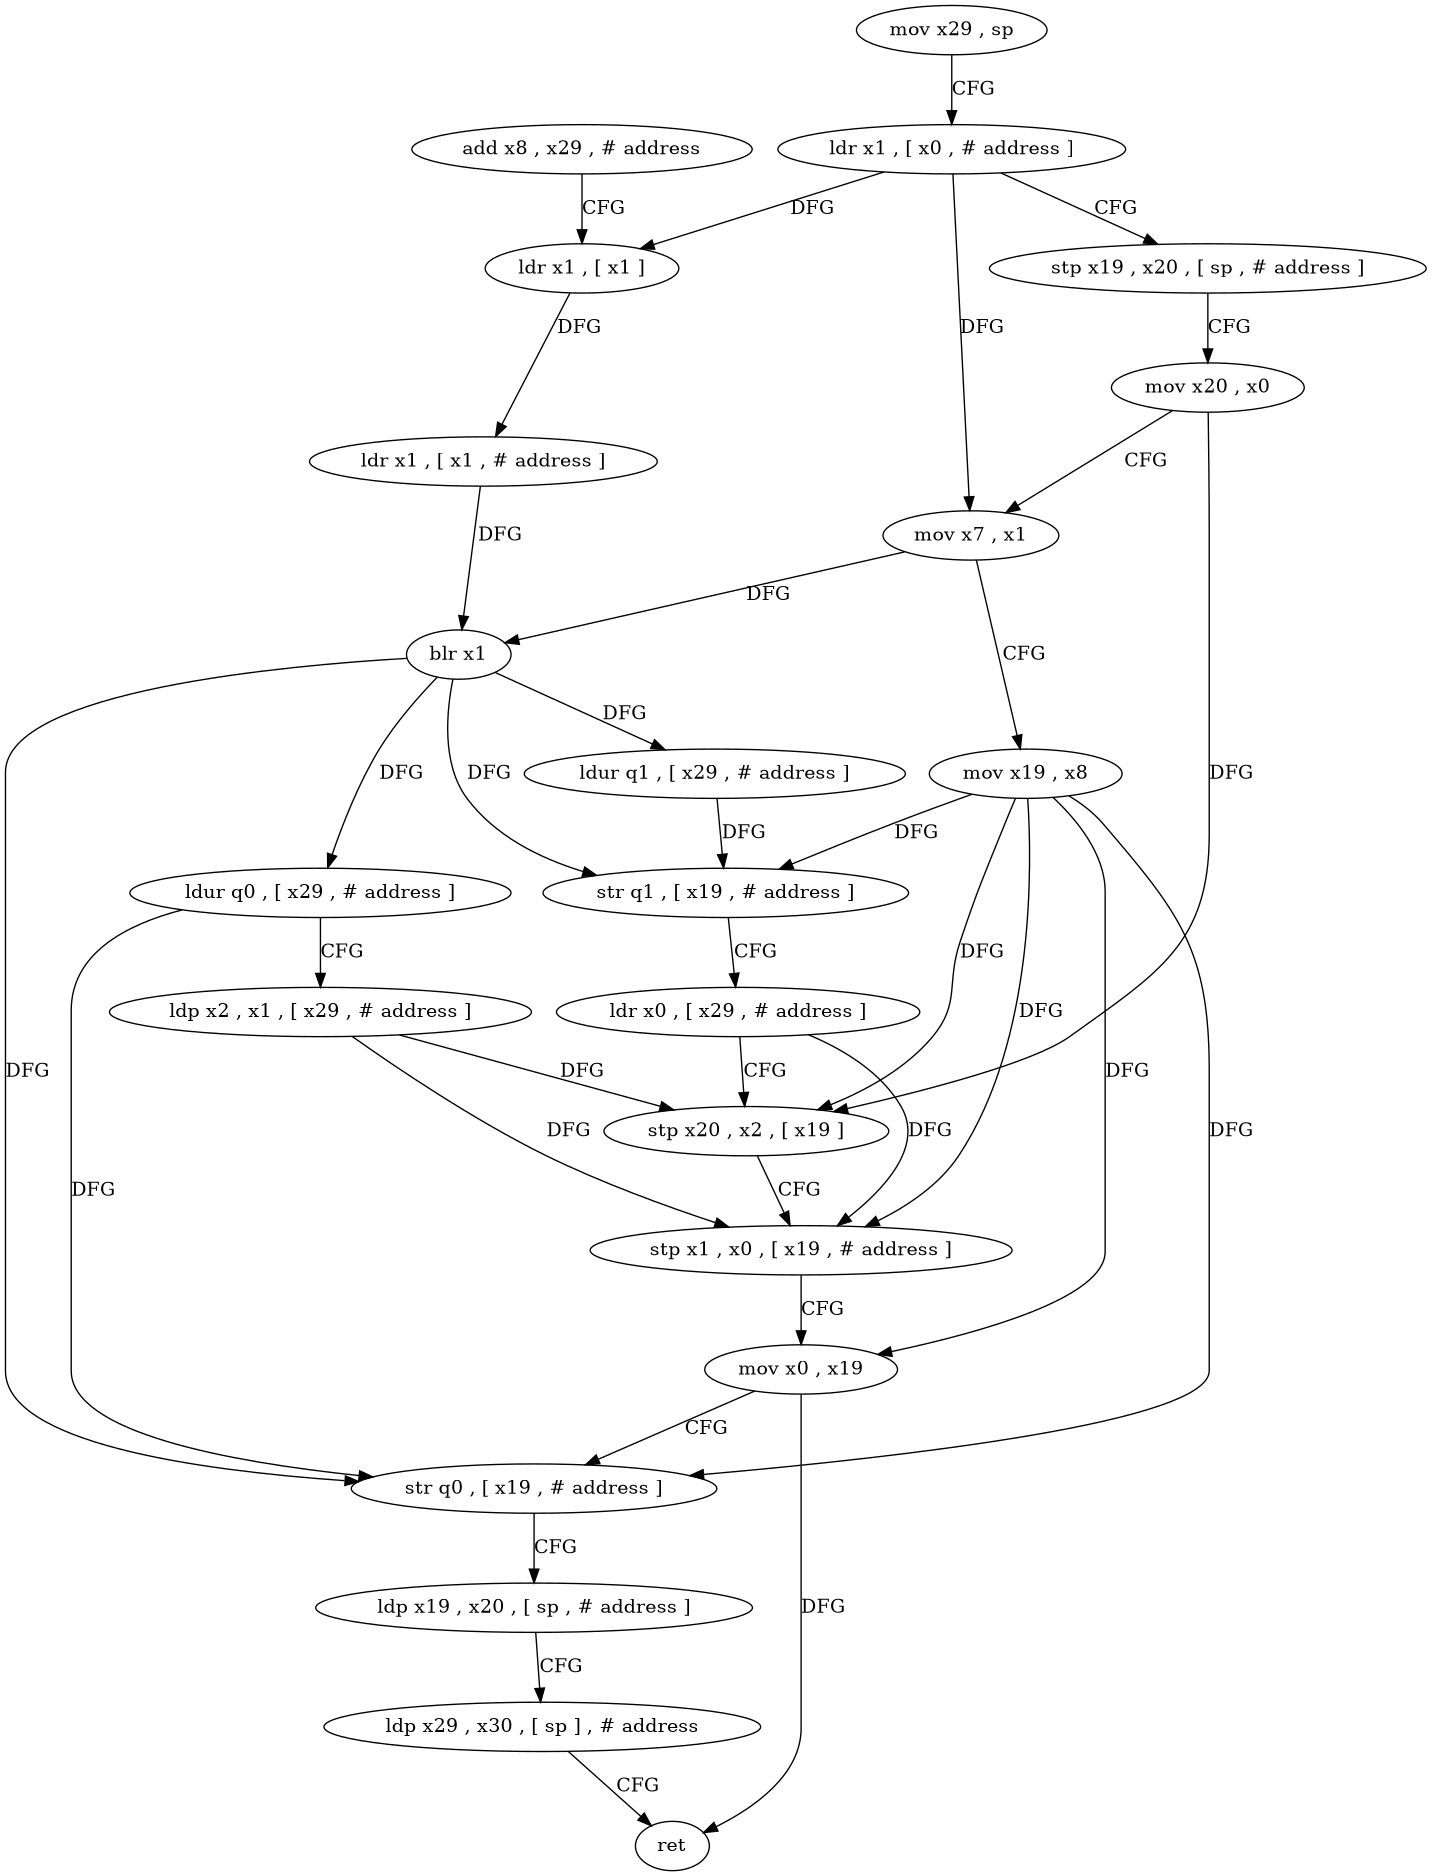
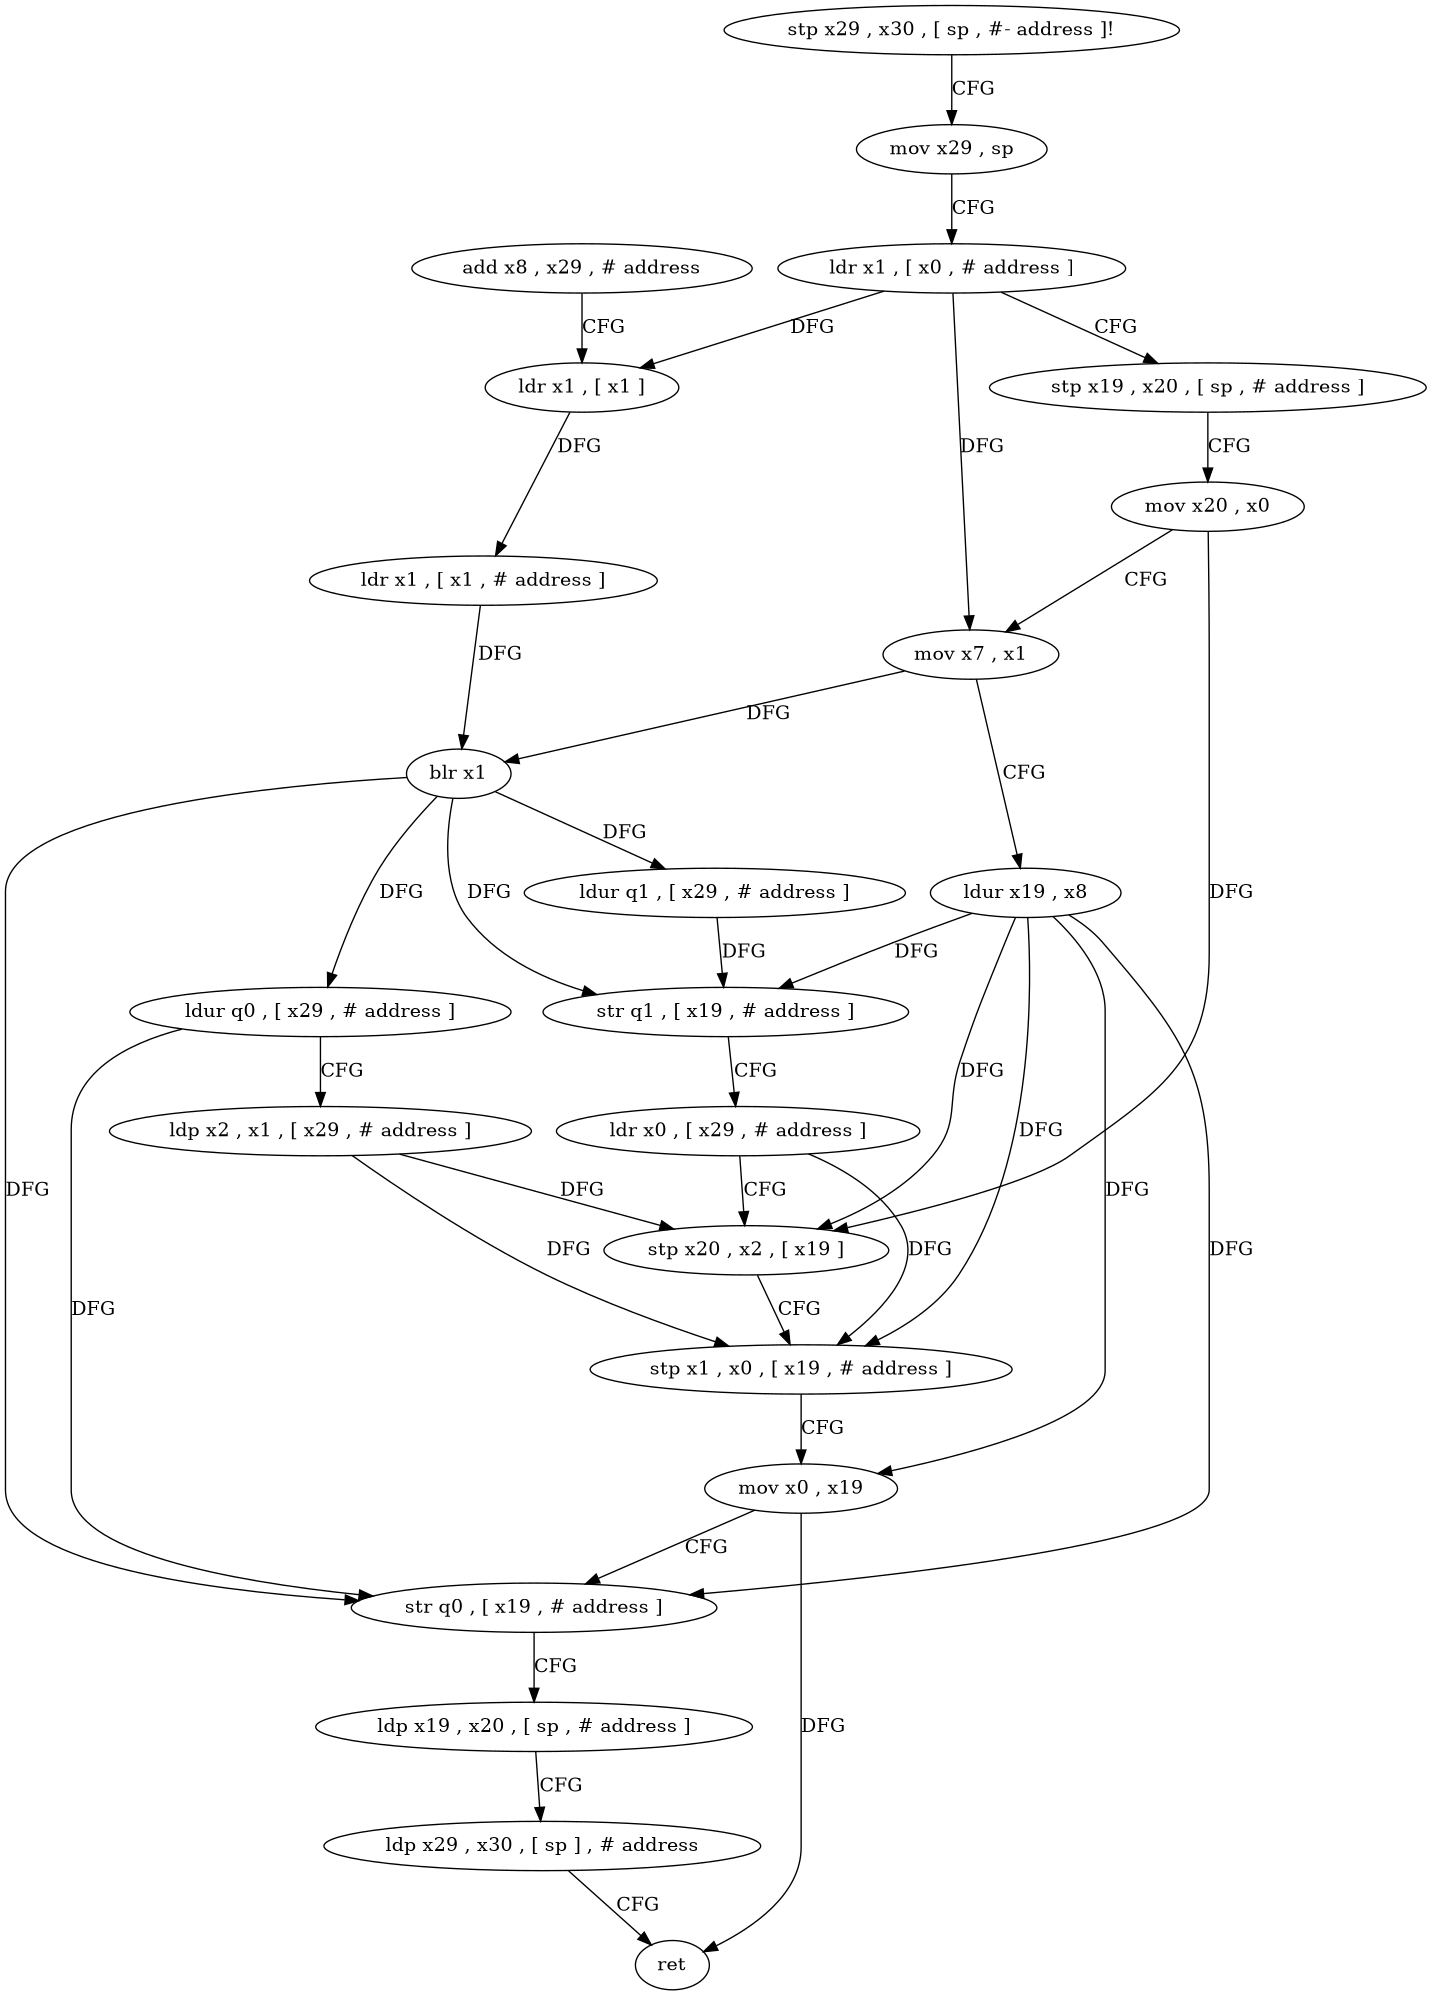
  digraph {
+   n1 [label="stp x29 , x30 , [ sp , #- address ]!"]
    n2 [label="mov x29 , sp"]
    n3 [label="ldr x1 , [ x0 , # address ]"]
    n4 [label="stp x19 , x20 , [ sp , # address ]"]
    n5 [label="mov x7 , x1"]
    n6 [label="ldr x1 , [ x1 ]"]
    n7 [label="mov x20 , x0"]
-   n8 [label="mov x19 , x8"]
+   n8 [label="ldur x19 , x8"]
    n9 [label="blr x1"]
    n10 [label="ldr x1 , [ x1 , # address ]"]
    n11 [label="stp x20 , x2 , [ x19 ]"]
    n12 [label="stp x1 , x0 , [ x19 , # address ]"]
    n13 [label="str q1 , [ x19 , # address ]"]
    n14 [label="mov x0 , x19"]
    n15 [label="str q0 , [ x19 , # address ]"]
    n16 [label="ldur q1 , [ x29 , # address ]"]
    n17 [label="ldur q0 , [ x29 , # address ]"]
    n18 [label="add x8 , x29 , # address"]
    n19 [label="ldr x0 , [ x29 , # address ]"]
    n20 [label=ret]
    n21 [label="ldp x19 , x20 , [ sp , # address ]"]
    n22 [label="ldp x2 , x1 , [ x29 , # address ]"]
    n23 [label="ldp x29 , x30 , [ sp ] , # address"]
+   n1 -> n2 [label=CFG]
    n2 -> n3 [label=CFG]
    n3 -> n4 [label=CFG]
    n3 -> n5 [label=DFG]
    n3 -> n6 [label=DFG]
    n4 -> n7 [label=CFG]
    n5 -> n8 [label=CFG]
    n5 -> n9 [label=DFG]
    n6 -> n10 [label=DFG]
    n7 -> n5 [label=CFG]
    n7 -> n11 [label=DFG]
    n8 -> n11 [label=DFG]
    n8 -> n12 [label=DFG]
    n8 -> n13 [label=DFG]
    n8 -> n14 [label=DFG]
    n8 -> n15 [label=DFG]
    n9 -> n13 [label=DFG]
    n9 -> n15 [label=DFG]
    n9 -> n16 [label=DFG]
    n9 -> n17 [label=DFG]
    n10 -> n9 [label=DFG]
    n11 -> n12 [label=CFG]
    n12 -> n14 [label=CFG]
    n13 -> n19 [label=CFG]
    n14 -> n15 [label=CFG]
    n14 -> n20 [label=DFG]
    n15 -> n21 [label=CFG]
    n16 -> n13 [label=DFG]
    n17 -> n15 [label=DFG]
    n17 -> n22 [label=CFG]
    n18 -> n6 [label=CFG]
    n19 -> n11 [label=CFG]
    n19 -> n12 [label=DFG]
    n21 -> n23 [label=CFG]
    n22 -> n11 [label=DFG]
    n22 -> n12 [label=DFG]
    n23 -> n20 [label=CFG]
  }
